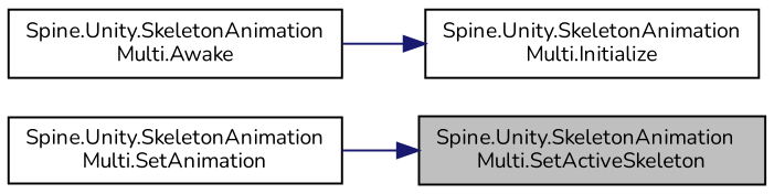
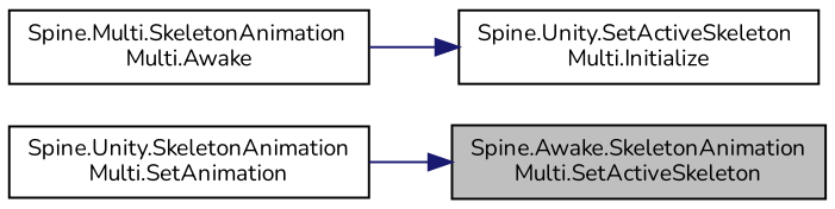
  digraph {
    fontname=Nunito
    rankdir=RL
    node [color=black fillcolor=white fontname=Nunito fontsize=10 shape=record style=filled]
    edge [color=midnightblue dir=back fontname=Nunito fontsize=10 labelfontname=Helvetica labelfontsize=10 style=solid]
-   n1 [fillcolor=grey75 fontcolor=black height=0.2 label="Spine.Unity.SkeletonAnimation\lMulti.SetActiveSkeleton" width=0.4]
+   n1 [fillcolor=grey75 fontcolor=black height=0.2 label="Spine.Awake.SkeletonAnimation\lMulti.SetActiveSkeleton" width=0.4]
    n2 [height=0.2 label="Spine.Unity.SkeletonAnimation\lMulti.SetAnimation" width=0.4]
-   n3 [height=0.2 label="Spine.Unity.SkeletonAnimation\lMulti.Initialize" width=0.4]
-   n4 [height=0.2 label="Spine.Unity.SkeletonAnimation\lMulti.Awake" width=0.4]
+   n3 [height=0.2 label="Spine.Unity.SetActiveSkeleton\lMulti.Initialize" width=0.4]
+   n4 [height=0.2 label="Spine.Multi.SkeletonAnimation\lMulti.Awake" width=0.4]
    n1 -> n2
    n3 -> n4
  }
